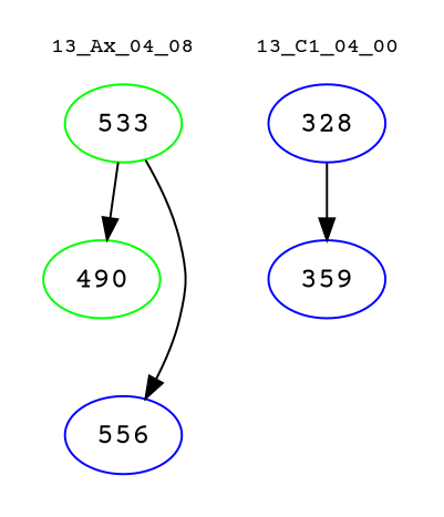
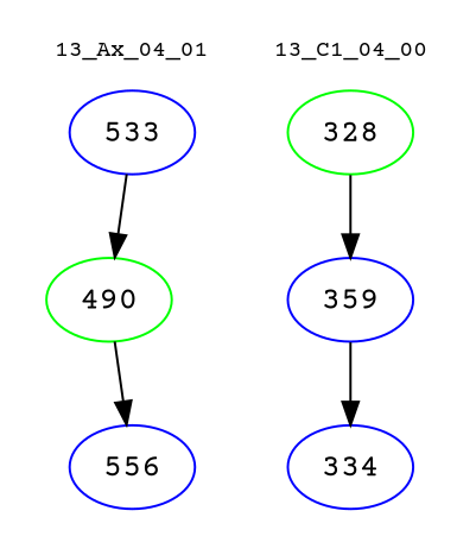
  digraph {
    fontname="Courier Prime"
    node [color=green fontname="Courier Prime"]
    edge [color=black fontname="Courier Prime"]
-   n1 [label=533]
+   n1 [color=blue label=533]
    n2 [label=490]
    n3 [color=blue label=556]
-   n4 [color=blue label=328]
+   n4 [label=328]
    n5 [color=blue label=359]
+   n6 [color=blue label=334]
    subgraph cluster_1 {
      color=white
      fontsize=10
-     label="13_Ax_04_08"
+     label="13_Ax_04_01"
      n1
      n2
      n3
    }
    subgraph cluster_2 {
      color=white
      fontsize=10
      label="13_C1_04_00"
      n4
      n5
+     n6
    }
    n1 -> n2
-   n1 -> n3
+   n2 -> n3
    n4 -> n5
+   n5 -> n6
  }
